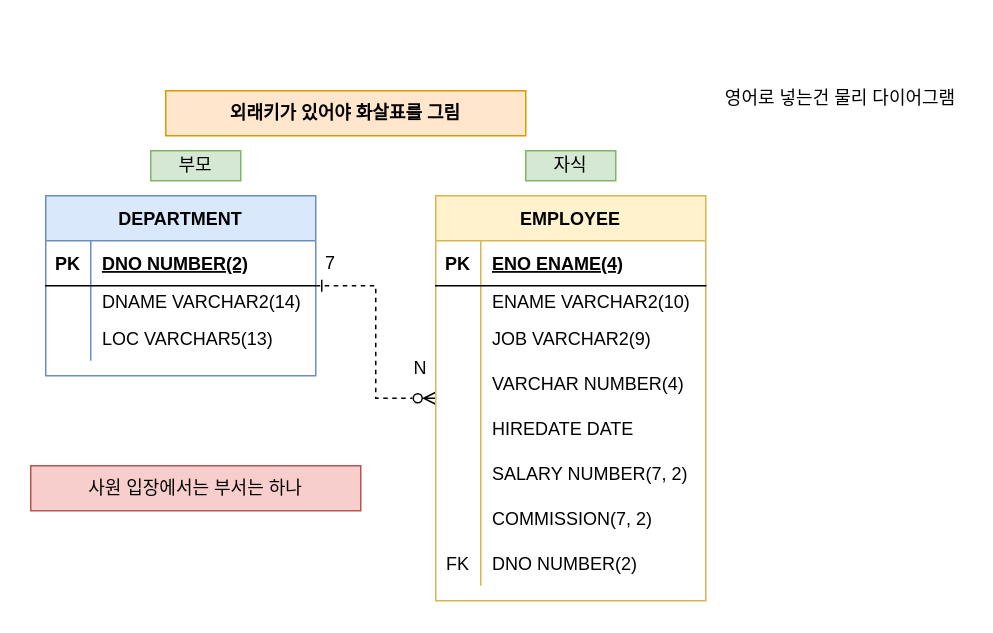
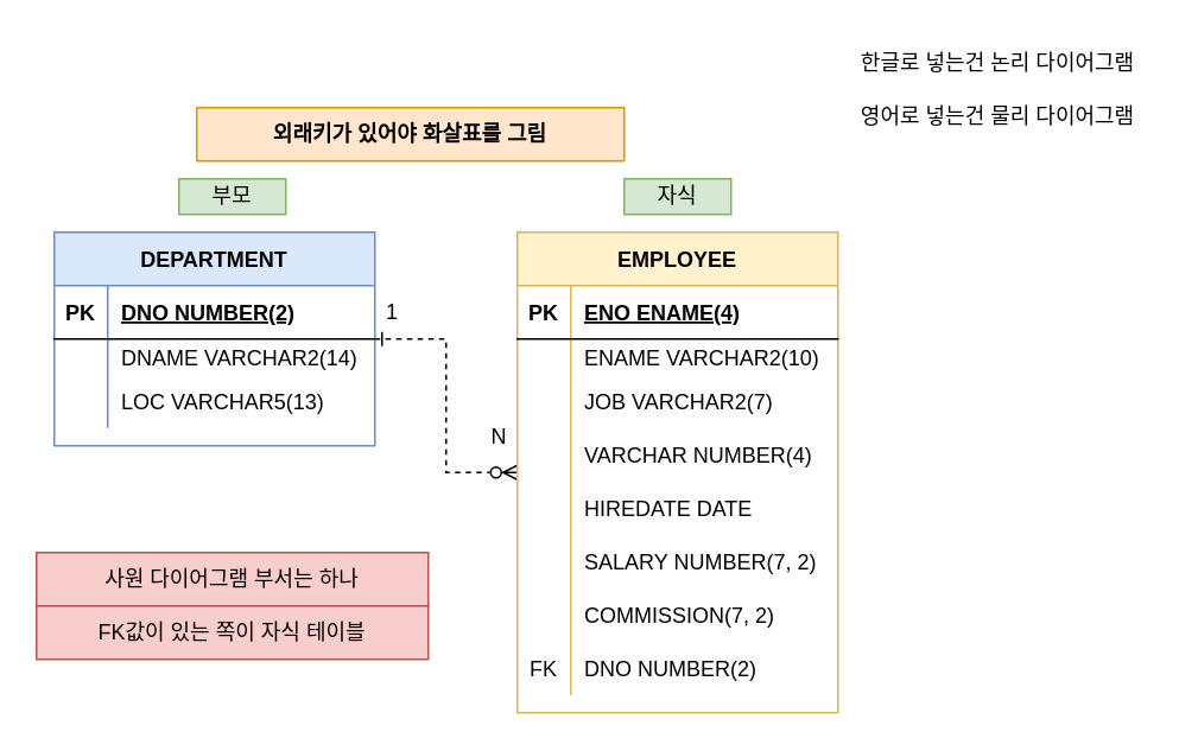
  <mxCell id="0" />
  <mxCell id="1" parent="0" />
  <mxCell id="2" value="" style="edgeStyle=orthogonalEdgeStyle;rounded=0;orthogonalLoop=1;jettySize=auto;html=1;startArrow=ERone;startFill=0;endArrow=ERzeroToMany;endFill=0;dashed=1;" edge="1" parent="1" source="3" target="13"><mxGeometry relative="1" as="geometry" /></mxCell>
  <mxCell id="3" value="DEPARTMENT" style="shape=table;startSize=30;container=1;collapsible=1;childLayout=tableLayout;fixedRows=1;rowLines=0;fontStyle=1;align=center;resizeLast=1;fillColor=#dae8fc;strokeColor=#6c8ebf;" vertex="1" parent="1"><mxGeometry x="30" y="130" width="180" height="120" as="geometry" /></mxCell>
  <mxCell id="4" value="" style="shape=tableRow;horizontal=0;startSize=0;swimlaneHead=0;swimlaneBody=0;fillColor=none;collapsible=0;dropTarget=0;points=[[0,0.5],[1,0.5]];portConstraint=eastwest;top=0;left=0;right=0;bottom=1;" vertex="1" parent="3"><mxGeometry y="30" width="180" height="30" as="geometry" /></mxCell>
  <mxCell id="5" value="PK" style="shape=partialRectangle;connectable=0;fillColor=none;top=0;left=0;bottom=0;right=0;fontStyle=1;overflow=hidden;" vertex="1" parent="4"><mxGeometry width="30" height="30" as="geometry"><mxRectangle width="30" height="30" as="alternateBounds" /></mxGeometry></mxCell>
  <mxCell id="6" value="DNO NUMBER(2)" style="shape=partialRectangle;connectable=0;fillColor=none;top=0;left=0;bottom=0;right=0;align=left;spacingLeft=6;fontStyle=5;overflow=hidden;" vertex="1" parent="4"><mxGeometry x="30" width="150" height="30" as="geometry"><mxRectangle width="150" height="30" as="alternateBounds" /></mxGeometry></mxCell>
  <mxCell id="7" value="" style="shape=tableRow;horizontal=0;startSize=0;swimlaneHead=0;swimlaneBody=0;fillColor=none;collapsible=0;dropTarget=0;points=[[0,0.5],[1,0.5]];portConstraint=eastwest;top=0;left=0;right=0;bottom=0;" vertex="1" parent="3"><mxGeometry y="60" width="180" height="20" as="geometry" /></mxCell>
  <mxCell id="8" value="" style="shape=partialRectangle;connectable=0;fillColor=none;top=0;left=0;bottom=0;right=0;editable=1;overflow=hidden;" vertex="1" parent="7"><mxGeometry width="30" height="20" as="geometry"><mxRectangle width="30" height="20" as="alternateBounds" /></mxGeometry></mxCell>
  <mxCell id="9" value="DNAME VARCHAR2(14)" style="shape=partialRectangle;connectable=0;fillColor=none;top=0;left=0;bottom=0;right=0;align=left;spacingLeft=6;overflow=hidden;" vertex="1" parent="7"><mxGeometry x="30" width="150" height="20" as="geometry"><mxRectangle width="150" height="20" as="alternateBounds" /></mxGeometry></mxCell>
  <mxCell id="10" value="" style="shape=tableRow;horizontal=0;startSize=0;swimlaneHead=0;swimlaneBody=0;fillColor=none;collapsible=0;dropTarget=0;points=[[0,0.5],[1,0.5]];portConstraint=eastwest;top=0;left=0;right=0;bottom=0;" vertex="1" parent="3"><mxGeometry y="80" width="180" height="30" as="geometry" /></mxCell>
  <mxCell id="11" value="" style="shape=partialRectangle;connectable=0;fillColor=none;top=0;left=0;bottom=0;right=0;editable=1;overflow=hidden;" vertex="1" parent="10"><mxGeometry width="30" height="30" as="geometry"><mxRectangle width="30" height="30" as="alternateBounds" /></mxGeometry></mxCell>
  <mxCell id="12" value="LOC VARCHAR5(13)" style="shape=partialRectangle;connectable=0;fillColor=none;top=0;left=0;bottom=0;right=0;align=left;spacingLeft=6;overflow=hidden;" vertex="1" parent="10"><mxGeometry x="30" width="150" height="30" as="geometry"><mxRectangle width="150" height="30" as="alternateBounds" /></mxGeometry></mxCell>
  <mxCell id="13" value="EMPLOYEE" style="shape=table;startSize=30;container=1;collapsible=1;childLayout=tableLayout;fixedRows=1;rowLines=0;fontStyle=1;align=center;resizeLast=1;fillColor=#fff2cc;strokeColor=#d6b656;" vertex="1" parent="1"><mxGeometry x="290" y="130" width="180" height="270" as="geometry" /></mxCell>
  <mxCell id="14" value="" style="shape=tableRow;horizontal=0;startSize=0;swimlaneHead=0;swimlaneBody=0;fillColor=none;collapsible=0;dropTarget=0;points=[[0,0.5],[1,0.5]];portConstraint=eastwest;top=0;left=0;right=0;bottom=1;" vertex="1" parent="13"><mxGeometry y="30" width="180" height="30" as="geometry" /></mxCell>
  <mxCell id="15" value="PK" style="shape=partialRectangle;connectable=0;fillColor=none;top=0;left=0;bottom=0;right=0;fontStyle=1;overflow=hidden;" vertex="1" parent="14"><mxGeometry width="30" height="30" as="geometry"><mxRectangle width="30" height="30" as="alternateBounds" /></mxGeometry></mxCell>
  <mxCell id="16" value="ENO ENAME(4)" style="shape=partialRectangle;connectable=0;fillColor=none;top=0;left=0;bottom=0;right=0;align=left;spacingLeft=6;fontStyle=5;overflow=hidden;" vertex="1" parent="14"><mxGeometry x="30" width="150" height="30" as="geometry"><mxRectangle width="150" height="30" as="alternateBounds" /></mxGeometry></mxCell>
  <mxCell id="17" value="" style="shape=tableRow;horizontal=0;startSize=0;swimlaneHead=0;swimlaneBody=0;fillColor=none;collapsible=0;dropTarget=0;points=[[0,0.5],[1,0.5]];portConstraint=eastwest;top=0;left=0;right=0;bottom=0;" vertex="1" parent="13"><mxGeometry y="60" width="180" height="20" as="geometry" /></mxCell>
  <mxCell id="18" value="" style="shape=partialRectangle;connectable=0;fillColor=none;top=0;left=0;bottom=0;right=0;editable=1;overflow=hidden;" vertex="1" parent="17"><mxGeometry width="30" height="20" as="geometry"><mxRectangle width="30" height="20" as="alternateBounds" /></mxGeometry></mxCell>
  <mxCell id="19" value="ENAME VARCHAR2(10)" style="shape=partialRectangle;connectable=0;fillColor=none;top=0;left=0;bottom=0;right=0;align=left;spacingLeft=6;overflow=hidden;" vertex="1" parent="17"><mxGeometry x="30" width="150" height="20" as="geometry"><mxRectangle width="150" height="20" as="alternateBounds" /></mxGeometry></mxCell>
  <mxCell id="20" value="" style="shape=tableRow;horizontal=0;startSize=0;swimlaneHead=0;swimlaneBody=0;fillColor=none;collapsible=0;dropTarget=0;points=[[0,0.5],[1,0.5]];portConstraint=eastwest;top=0;left=0;right=0;bottom=0;" vertex="1" parent="13"><mxGeometry y="80" width="180" height="30" as="geometry" /></mxCell>
  <mxCell id="21" value="" style="shape=partialRectangle;connectable=0;fillColor=none;top=0;left=0;bottom=0;right=0;editable=1;overflow=hidden;" vertex="1" parent="20"><mxGeometry width="30" height="30" as="geometry"><mxRectangle width="30" height="30" as="alternateBounds" /></mxGeometry></mxCell>
- <mxCell id="22" value="JOB VARCHAR2(9)" style="shape=partialRectangle;connectable=0;fillColor=none;top=0;left=0;bottom=0;right=0;align=left;spacingLeft=6;overflow=hidden;" vertex="1" parent="20"><mxGeometry x="30" width="150" height="30" as="geometry"><mxRectangle width="150" height="30" as="alternateBounds" /></mxGeometry></mxCell>
+ <mxCell id="22" value="JOB VARCHAR2(7)" style="shape=partialRectangle;connectable=0;fillColor=none;top=0;left=0;bottom=0;right=0;align=left;spacingLeft=6;overflow=hidden;" vertex="1" parent="20"><mxGeometry x="30" width="150" height="30" as="geometry"><mxRectangle width="150" height="30" as="alternateBounds" /></mxGeometry></mxCell>
  <mxCell id="23" value="" style="shape=tableRow;horizontal=0;startSize=0;swimlaneHead=0;swimlaneBody=0;fillColor=none;collapsible=0;dropTarget=0;points=[[0,0.5],[1,0.5]];portConstraint=eastwest;top=0;left=0;right=0;bottom=0;" vertex="1" parent="13"><mxGeometry y="110" width="180" height="30" as="geometry" /></mxCell>
  <mxCell id="24" value="" style="shape=partialRectangle;connectable=0;fillColor=none;top=0;left=0;bottom=0;right=0;editable=1;overflow=hidden;" vertex="1" parent="23"><mxGeometry width="30" height="30" as="geometry"><mxRectangle width="30" height="30" as="alternateBounds" /></mxGeometry></mxCell>
  <mxCell id="25" value="VARCHAR NUMBER(4)" style="shape=partialRectangle;connectable=0;fillColor=none;top=0;left=0;bottom=0;right=0;align=left;spacingLeft=6;overflow=hidden;" vertex="1" parent="23"><mxGeometry x="30" width="150" height="30" as="geometry"><mxRectangle width="150" height="30" as="alternateBounds" /></mxGeometry></mxCell>
  <mxCell id="26" value="" style="shape=tableRow;horizontal=0;startSize=0;swimlaneHead=0;swimlaneBody=0;fillColor=none;collapsible=0;dropTarget=0;points=[[0,0.5],[1,0.5]];portConstraint=eastwest;top=0;left=0;right=0;bottom=0;" vertex="1" parent="13"><mxGeometry y="140" width="180" height="30" as="geometry" /></mxCell>
  <mxCell id="27" value="" style="shape=partialRectangle;connectable=0;fillColor=none;top=0;left=0;bottom=0;right=0;editable=1;overflow=hidden;" vertex="1" parent="26"><mxGeometry width="30" height="30" as="geometry"><mxRectangle width="30" height="30" as="alternateBounds" /></mxGeometry></mxCell>
  <mxCell id="28" value="HIREDATE DATE" style="shape=partialRectangle;connectable=0;fillColor=none;top=0;left=0;bottom=0;right=0;align=left;spacingLeft=6;overflow=hidden;" vertex="1" parent="26"><mxGeometry x="30" width="150" height="30" as="geometry"><mxRectangle width="150" height="30" as="alternateBounds" /></mxGeometry></mxCell>
  <mxCell id="29" value="" style="shape=tableRow;horizontal=0;startSize=0;swimlaneHead=0;swimlaneBody=0;fillColor=none;collapsible=0;dropTarget=0;points=[[0,0.5],[1,0.5]];portConstraint=eastwest;top=0;left=0;right=0;bottom=0;" vertex="1" parent="13"><mxGeometry y="170" width="180" height="30" as="geometry" /></mxCell>
  <mxCell id="30" value="" style="shape=partialRectangle;connectable=0;fillColor=none;top=0;left=0;bottom=0;right=0;editable=1;overflow=hidden;" vertex="1" parent="29"><mxGeometry width="30" height="30" as="geometry"><mxRectangle width="30" height="30" as="alternateBounds" /></mxGeometry></mxCell>
  <mxCell id="31" value="SALARY NUMBER(7, 2)" style="shape=partialRectangle;connectable=0;fillColor=none;top=0;left=0;bottom=0;right=0;align=left;spacingLeft=6;overflow=hidden;" vertex="1" parent="29"><mxGeometry x="30" width="150" height="30" as="geometry"><mxRectangle width="150" height="30" as="alternateBounds" /></mxGeometry></mxCell>
  <mxCell id="32" value="" style="shape=tableRow;horizontal=0;startSize=0;swimlaneHead=0;swimlaneBody=0;fillColor=none;collapsible=0;dropTarget=0;points=[[0,0.5],[1,0.5]];portConstraint=eastwest;top=0;left=0;right=0;bottom=0;" vertex="1" parent="13"><mxGeometry y="200" width="180" height="30" as="geometry" /></mxCell>
  <mxCell id="33" value="" style="shape=partialRectangle;connectable=0;fillColor=none;top=0;left=0;bottom=0;right=0;editable=1;overflow=hidden;" vertex="1" parent="32"><mxGeometry width="30" height="30" as="geometry"><mxRectangle width="30" height="30" as="alternateBounds" /></mxGeometry></mxCell>
  <mxCell id="34" value="COMMISSION(7, 2)" style="shape=partialRectangle;connectable=0;fillColor=none;top=0;left=0;bottom=0;right=0;align=left;spacingLeft=6;overflow=hidden;" vertex="1" parent="32"><mxGeometry x="30" width="150" height="30" as="geometry"><mxRectangle width="150" height="30" as="alternateBounds" /></mxGeometry></mxCell>
  <mxCell id="35" value="" style="shape=tableRow;horizontal=0;startSize=0;swimlaneHead=0;swimlaneBody=0;fillColor=none;collapsible=0;dropTarget=0;points=[[0,0.5],[1,0.5]];portConstraint=eastwest;top=0;left=0;right=0;bottom=0;" vertex="1" parent="13"><mxGeometry y="230" width="180" height="30" as="geometry" /></mxCell>
  <mxCell id="36" value="FK" style="shape=partialRectangle;connectable=0;fillColor=none;top=0;left=0;bottom=0;right=0;editable=1;overflow=hidden;" vertex="1" parent="35"><mxGeometry width="30" height="30" as="geometry"><mxRectangle width="30" height="30" as="alternateBounds" /></mxGeometry></mxCell>
  <mxCell id="37" value="DNO NUMBER(2)" style="shape=partialRectangle;connectable=0;fillColor=none;top=0;left=0;bottom=0;right=0;align=left;spacingLeft=6;overflow=hidden;" vertex="1" parent="35"><mxGeometry x="30" width="150" height="30" as="geometry"><mxRectangle width="150" height="30" as="alternateBounds" /></mxGeometry></mxCell>
  <mxCell id="38" value="&lt;b&gt;외래키가 있어야 화살표를 그림&lt;/b&gt;" style="text;html=1;strokeColor=#d79b00;fillColor=#ffe6cc;align=center;verticalAlign=middle;whiteSpace=wrap;rounded=0;" vertex="1" parent="1"><mxGeometry x="110" y="60" width="240" height="30" as="geometry" /></mxCell>
  <mxCell id="39" value="부모" style="text;html=1;strokeColor=#82b366;fillColor=#d5e8d4;align=center;verticalAlign=middle;whiteSpace=wrap;rounded=0;" vertex="1" parent="1"><mxGeometry x="100" y="100" width="60" height="20" as="geometry" /></mxCell>
  <mxCell id="40" value="자식" style="text;html=1;strokeColor=#82b366;fillColor=#d5e8d4;align=center;verticalAlign=middle;whiteSpace=wrap;rounded=0;" vertex="1" parent="1"><mxGeometry x="350" y="100" width="60" height="20" as="geometry" /></mxCell>
- <mxCell id="41" value="7" style="text;html=1;strokeColor=none;fillColor=none;align=center;verticalAlign=middle;whiteSpace=wrap;rounded=0;" vertex="1" parent="1"><mxGeometry x="190" y="160" width="60" height="30" as="geometry" /></mxCell>
+ <mxCell id="41" value="1" style="text;html=1;strokeColor=none;fillColor=none;align=center;verticalAlign=middle;whiteSpace=wrap;rounded=0;" vertex="1" parent="1"><mxGeometry x="190" y="160" width="60" height="30" as="geometry" /></mxCell>
  <mxCell id="42" value="N" style="text;html=1;strokeColor=none;fillColor=none;align=center;verticalAlign=middle;whiteSpace=wrap;rounded=0;" vertex="1" parent="1"><mxGeometry x="250" y="230" width="60" height="30" as="geometry" /></mxCell>
- <mxCell id="43" value="사원 입장에서는 부서는 하나" style="text;html=1;strokeColor=#b85450;fillColor=#f8cecc;align=center;verticalAlign=middle;whiteSpace=wrap;rounded=0;" vertex="1" parent="1"><mxGeometry x="20" y="310" width="220" height="30" as="geometry" /></mxCell>
+ <mxCell id="43" value="사원 다이어그램 부서는 하나" style="text;html=1;strokeColor=#b85450;fillColor=#f8cecc;align=center;verticalAlign=middle;whiteSpace=wrap;rounded=0;" vertex="1" parent="1"><mxGeometry x="20" y="310" width="220" height="30" as="geometry" /></mxCell>
+ <mxCell id="44" value="FK값이 있는 쪽이 자식 테이블" style="text;html=1;strokeColor=#b85450;fillColor=#f8cecc;align=center;verticalAlign=middle;whiteSpace=wrap;rounded=0;" vertex="1" parent="1"><mxGeometry x="20" y="340" width="220" height="30" as="geometry" /></mxCell>
+ <mxCell id="45" value="한글로 넣는건 논리 다이어그램" style="text;html=1;strokeColor=none;fillColor=none;align=center;verticalAlign=middle;whiteSpace=wrap;rounded=0;" vertex="1" parent="1"><mxGeometry x="480" y="20" width="160" height="30" as="geometry" /></mxCell>
  <mxCell id="46" value="영어로 넣는건 물리 다이어그램" style="text;html=1;strokeColor=none;fillColor=none;align=center;verticalAlign=middle;whiteSpace=wrap;rounded=0;" vertex="1" parent="1"><mxGeometry x="480" y="50" width="160" height="30" as="geometry" /></mxCell>
